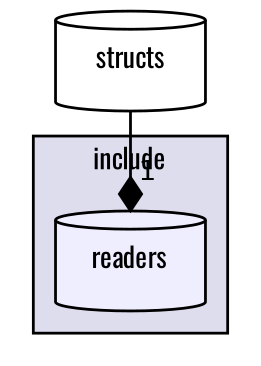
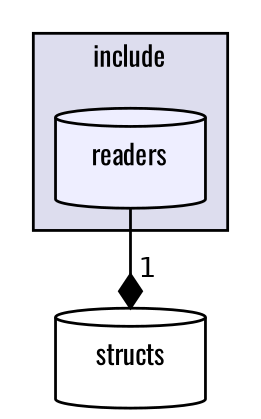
  digraph {
    compound=true
    fontname=Oswald
    node [fontname=Oswald fontsize=10 shape=cylinder]
    n1 [fillcolor="#eeeeff" label=readers pencolor=black style=filled]
    n2 [label=structs]
    subgraph cluster_1 {
      bgcolor="#ddddee"
      fontsize=10
      label=include
      pencolor=black
      n1
    }
-   n2 -> n1 [headlabel=1 labeldistance=1.5 labelfontname=Helvetica labelfontsize=10 arrowhead=diamond fontname=Oswald]
+   n1 -> n2 [headlabel=1 labeldistance=1.5 labelfontname=Helvetica labelfontsize=10 arrowhead=diamond fontname=Oswald]
  }
